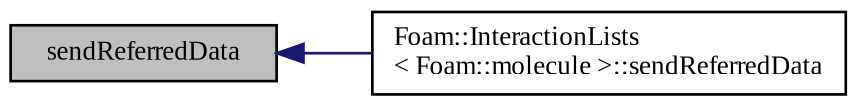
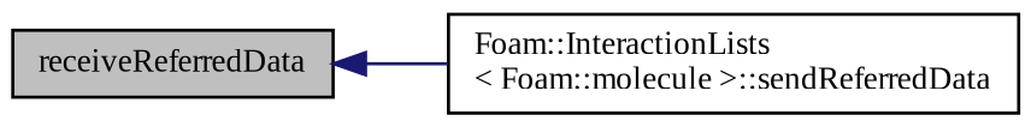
  digraph {
    rankdir=LR
    fontname="Liberation Serif"
    node [color=black fontname="Liberation Serif" fontsize=10 shape=record]
-   n1 [fillcolor=grey75 fontcolor=black height=0.2 label=sendReferredData style=filled width=0.4]
+   n1 [fillcolor=grey75 fontcolor=black height=0.2 label=receiveReferredData style=filled width=0.4]
    n2 [height=0.2 label="Foam::InteractionLists\l\< Foam::molecule \>::sendReferredData" width=0.4]
    n1 -> n2 [color=midnightblue dir=back fontname="Liberation Serif" fontsize=10 labelfontname=Helvetica labelfontsize=10 style=solid]
  }
